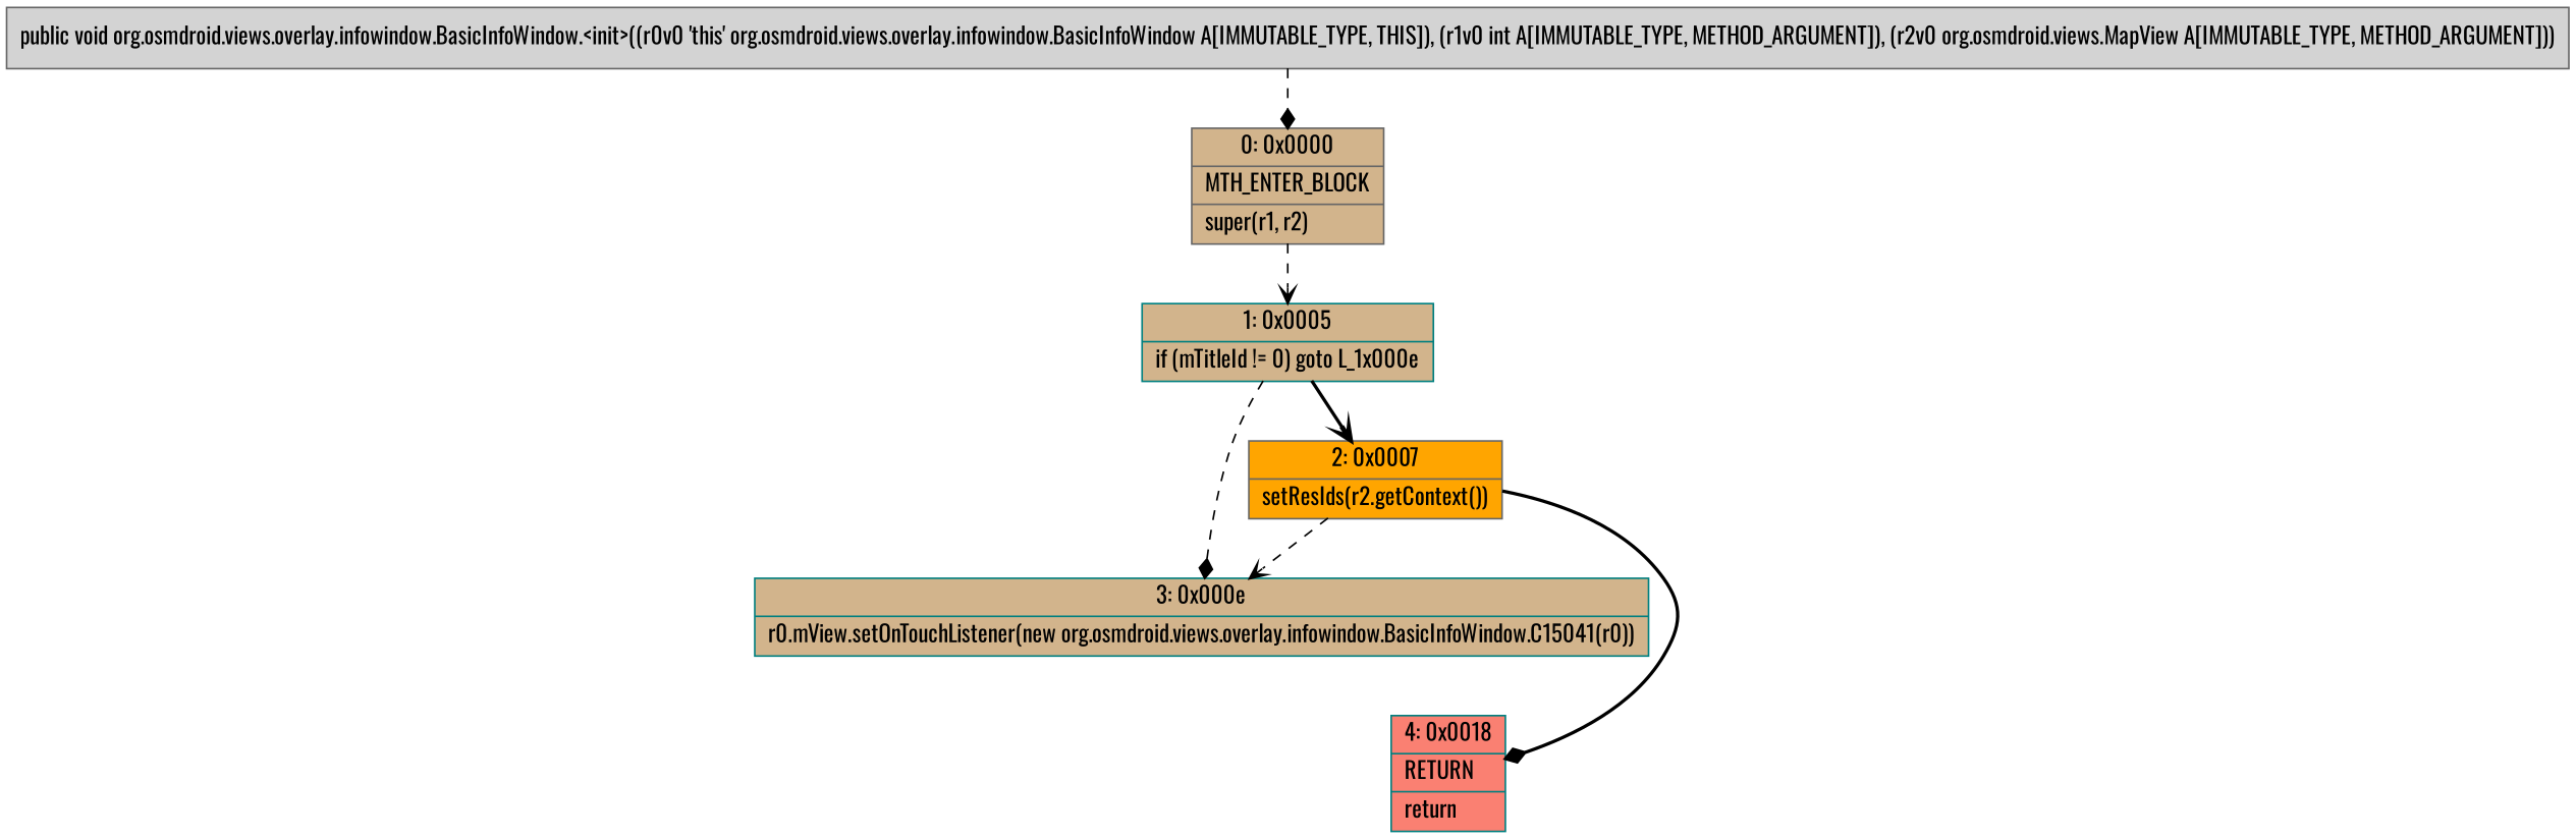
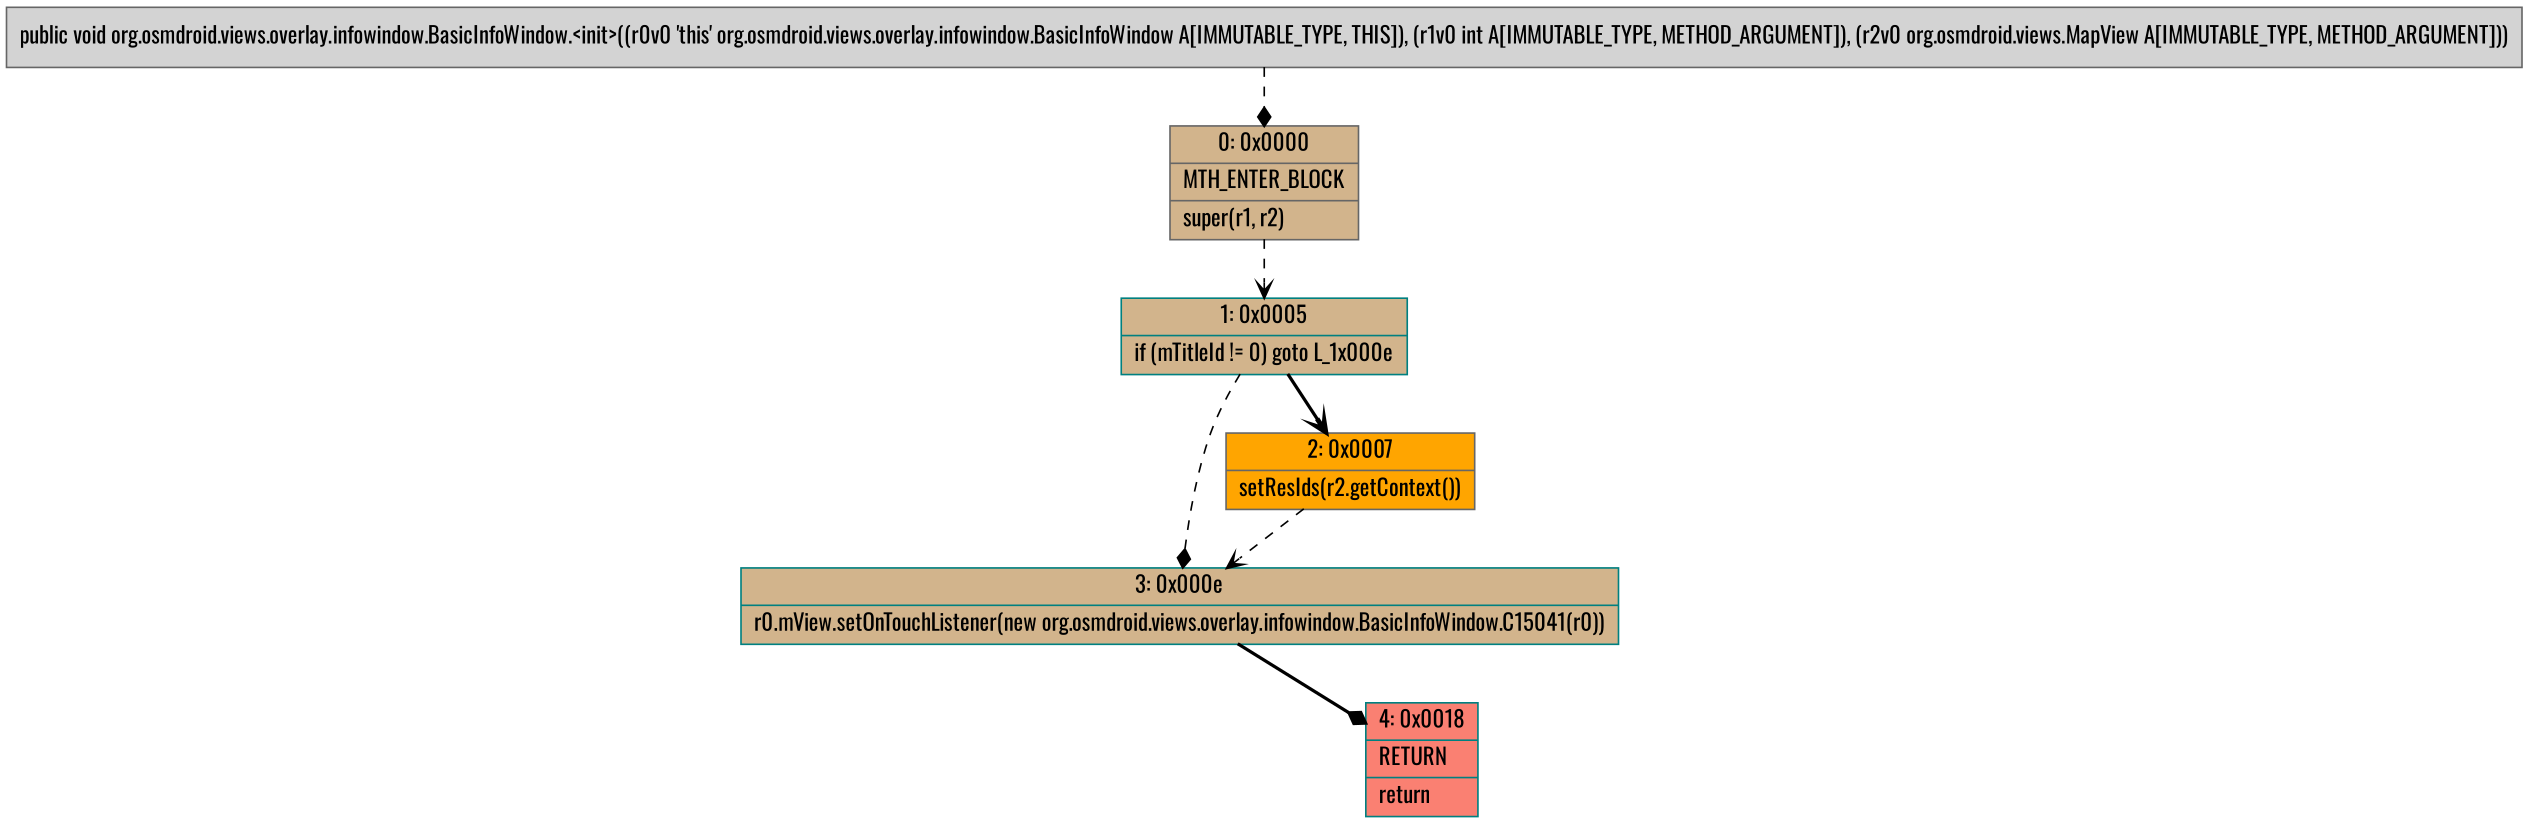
  digraph {
    fontname=Oswald
    node [color=gray40 fillcolor=tan fontname=Oswald shape=record style=filled]
    edge [arrowhead=vee fontname=Oswald style=dashed]
    n1 [label="{0\:\ 0x0000|MTH_ENTER_BLOCK\l|super(r1, r2)\l}"]
    n2 [color=teal label="{1\:\ 0x0005|if (mTitleId != 0) goto L_1x000e\l}"]
    n3 [fillcolor=orange label="{2\:\ 0x0007|setResIds(r2.getContext())\l}"]
    n4 [color=teal label="{3\:\ 0x000e|r0.mView.setOnTouchListener(new org.osmdroid.views.overlay.infowindow.BasicInfoWindow.C15041(r0))\l}"]
    n5 [color=teal fillcolor=salmon label="{4\:\ 0x0018|RETURN\l|return\l}"]
    n6 [fillcolor=lightgrey label="{public void org.osmdroid.views.overlay.infowindow.BasicInfoWindow.\<init\>((r0v0 'this' org.osmdroid.views.overlay.infowindow.BasicInfoWindow A[IMMUTABLE_TYPE, THIS]), (r1v0 int A[IMMUTABLE_TYPE, METHOD_ARGUMENT]), (r2v0 org.osmdroid.views.MapView A[IMMUTABLE_TYPE, METHOD_ARGUMENT])) }"]
    n1 -> n2
    n2 -> n3 [style=bold]
    n2 -> n4 [arrowhead=diamond]
    n3 -> n4
-   n3 -> n5 [arrowhead=diamond style=bold]
+   n4 -> n5 [arrowhead=diamond style=bold]
    n6 -> n1 [arrowhead=diamond]
  }
